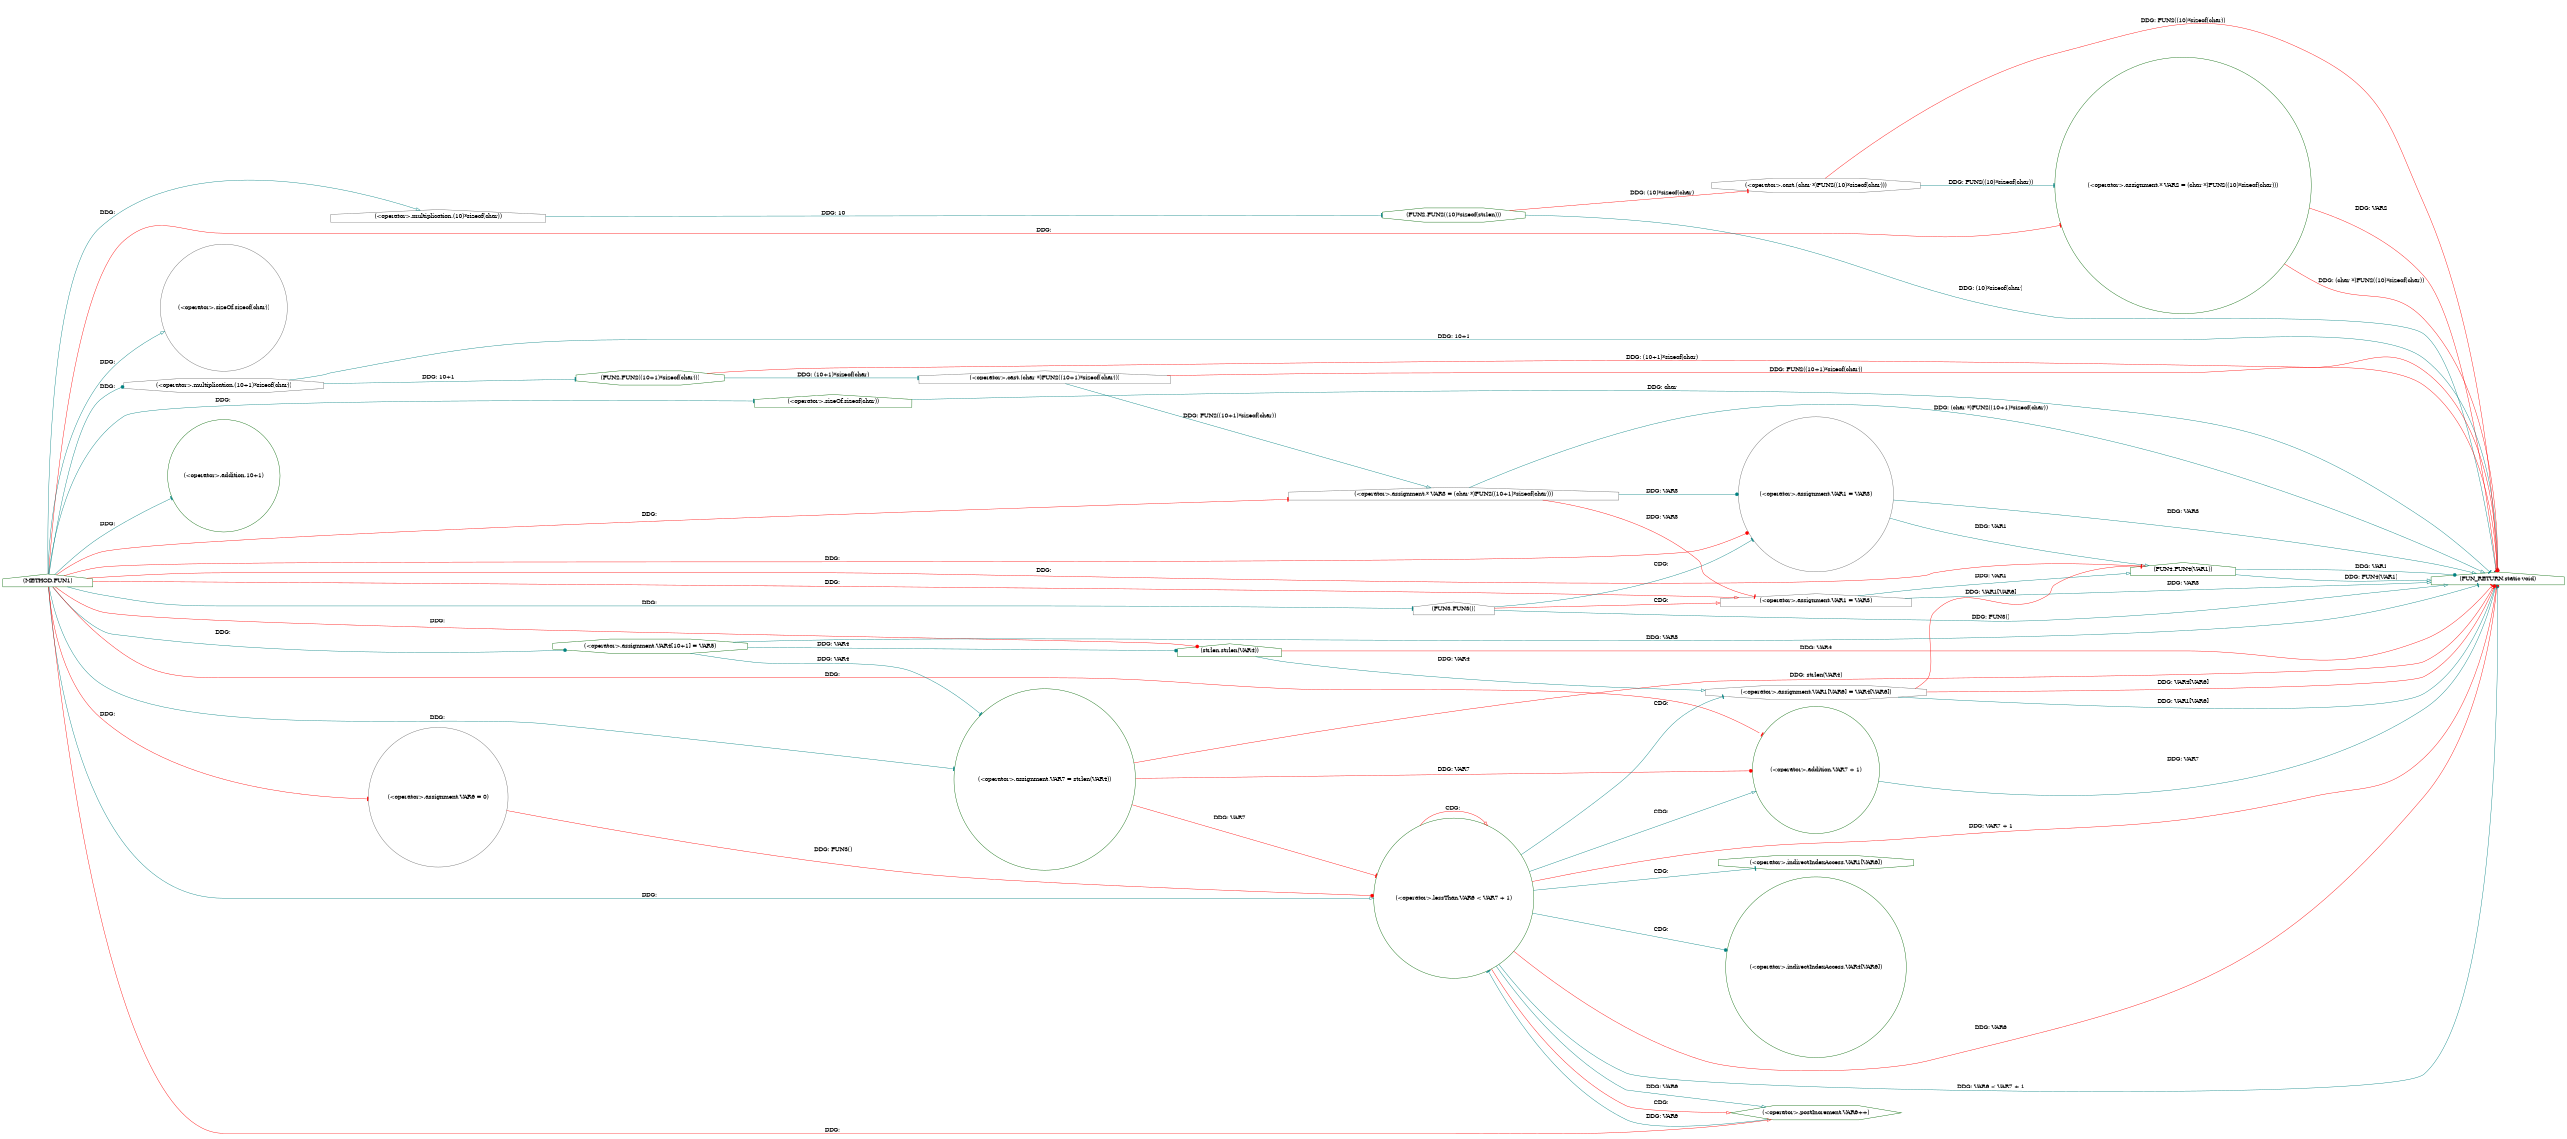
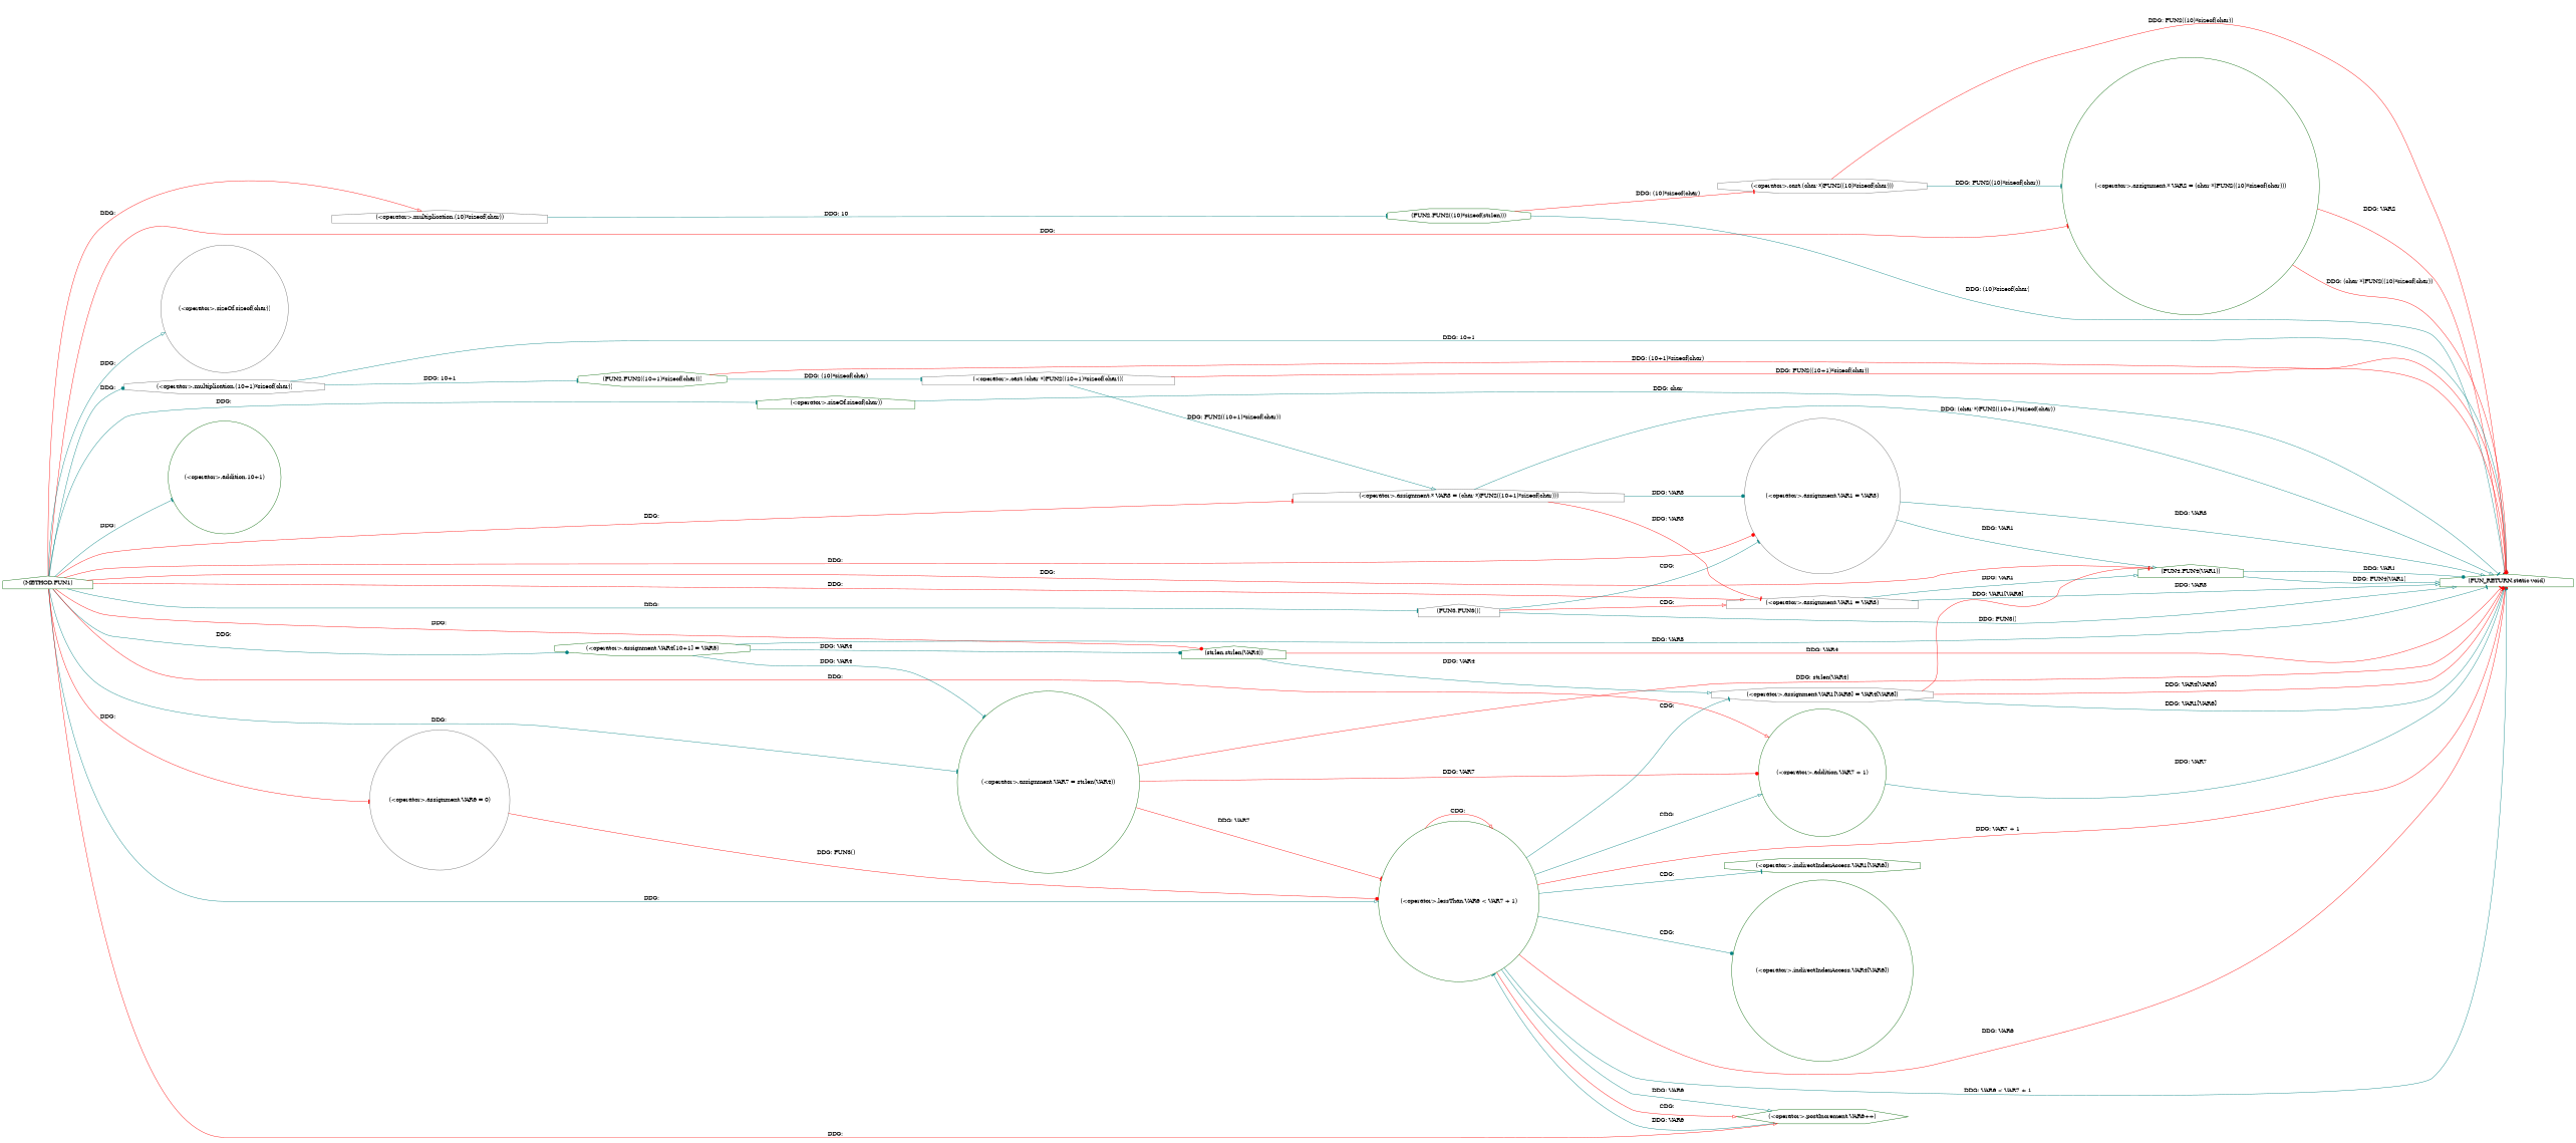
  digraph {
    rankdir=LR
    node [color=darkgreen shape=house]
    edge [arrowhead=tee color=teal]
    n1 [label="(METHOD,FUN1)"]
    n2 [label="(<operator>.assignment,* VAR2 = (char *)FUN2((10)*sizeof(char)))" shape=circle]
    n3 [color=gray40 label="(<operator>.multiplication,(10)*sizeof(char))"]
    n4 [color=gray40 label="(<operator>.sizeOf,sizeof(char))" shape=circle]
    n5 [color=gray40 label="(<operator>.assignment,* VAR3 = (char *)FUN2((10+1)*sizeof(char)))"]
    n6 [color=gray40 label="(<operator>.multiplication,(10+1)*sizeof(char))" shape=octagon]
    n7 [label="(<operator>.addition,10+1)" shape=circle]
    n8 [label="(<operator>.sizeOf,sizeof(char))"]
    n9 [color=gray40 label="(FUN3,FUN3())"]
    n10 [color=gray40 label="(<operator>.assignment,VAR1 = VAR3)" shape=circle]
    n11 [color=gray40 label="(<operator>.assignment,VAR1 = VAR3)"]
    n12 [label="(<operator>.assignment,VAR4[10+1] = VAR5)" shape=octagon]
    n13 [label="(<operator>.assignment,VAR7 = strlen(VAR4))" shape=circle]
    n14 [label="(strlen,strlen(VAR4))"]
    n15 [color=gray40 label="(<operator>.assignment,VAR6 = 0)" shape=circle]
    n16 [label="(<operator>.lessThan,VAR6 < VAR7 + 1)" shape=circle]
    n17 [label="(<operator>.addition,VAR7 + 1)" shape=circle]
    n18 [label="(<operator>.postIncrement,VAR6++)" shape=hexagon]
    n19 [label="(FUN4,FUN4(VAR1))"]
    n20 [label="(FUN_RETURN,static void)"]
    n21 [label="(FUN2,FUN2((10)*sizeof(strlen)))" shape=octagon]
    n22 [label="(FUN2,FUN2((10+1)*sizeof(char)))" shape=octagon]
    n23 [color=gray40 label="(<operator>.assignment,VAR1[VAR6] = VAR4[VAR6])" shape=octagon]
    n24 [label="(<operator>.indirectIndexAccess,VAR1[VAR6])" shape=octagon]
    n25 [label="(<operator>.indirectIndexAccess,VAR4[VAR6])" shape=circle]
    n26 [color=gray40 label="(<operator>.cast,(char *)FUN2((10)*sizeof(char)))" shape=octagon]
    n27 [color=gray40 label="(<operator>.cast,(char *)FUN2((10+1)*sizeof(char)))"]
    n1 -> n2 [color=red label="DDG: "]
-   n1 -> n3 [arrowhead=onormal label="DDG: "]
+   n1 -> n3 [arrowhead=onormal color=red label="DDG: "]
    n1 -> n4 [arrowhead=onormal label="DDG: "]
    n1 -> n5 [color=red label="DDG: "]
    n1 -> n6 [arrowhead=dot label="DDG: "]
    n1 -> n7 [label="DDG: "]
    n1 -> n8 [label="DDG: "]
    n1 -> n9 [label="DDG: "]
    n1 -> n10 [arrowhead=dot color=red label="DDG: "]
    n1 -> n11 [arrowhead=onormal color=red label="DDG: "]
    n1 -> n12 [arrowhead=dot label="DDG: "]
    n1 -> n13 [label="DDG: "]
    n1 -> n14 [arrowhead=dot color=red label="DDG: "]
    n1 -> n15 [color=red label="DDG: "]
    n1 -> n16 [arrowhead=onormal label="DDG: "]
-   n1 -> n17 [color=red label="DDG: "]
+   n1 -> n17 [arrowhead=onormal color=red label="DDG: "]
    n1 -> n18 [arrowhead=onormal color=red label="DDG: "]
    n1 -> n19 [color=red label="DDG: "]
    n2 -> n20 [color=red label="DDG: VAR2"]
    n2 -> n20 [arrowhead=dot color=red label="DDG: (char *)FUN2((10)*sizeof(char))"]
    n3 -> n21 [label="DDG: 10"]
    n5 -> n10 [arrowhead=dot label="DDG: VAR3"]
    n5 -> n11 [color=red label="DDG: VAR3"]
    n5 -> n20 [arrowhead=onormal label="DDG: (char *)FUN2((10+1)*sizeof(char))"]
    n6 -> n20 [arrowhead=dot label="DDG: 10+1"]
    n6 -> n22 [label="DDG: 10+1"]
    n8 -> n20 [label="DDG: char"]
    n9 -> n10 [label="CDG: "]
    n9 -> n11 [arrowhead=onormal color=red label="CDG: "]
    n9 -> n20 [arrowhead=onormal label="DDG: FUN3()"]
    n10 -> n19 [arrowhead=onormal label="DDG: VAR1"]
    n10 -> n20 [arrowhead=onormal label="DDG: VAR3"]
    n11 -> n19 [arrowhead=onormal label="DDG: VAR1"]
    n11 -> n20 [arrowhead=onormal label="DDG: VAR3"]
    n12 -> n13 [label="DDG: VAR4"]
    n12 -> n14 [arrowhead=dot label="DDG: VAR4"]
    n12 -> n20 [label="DDG: VAR5"]
    n13 -> n16 [color=red label="DDG: VAR7"]
    n13 -> n17 [arrowhead=dot color=red label="DDG: VAR7"]
    n13 -> n20 [arrowhead=onormal color=red label="DDG: strlen(VAR4)"]
    n14 -> n20 [color=red label="DDG: VAR4"]
    n14 -> n23 [arrowhead=onormal label="DDG: VAR4"]
    n15 -> n16 [arrowhead=dot color=red label="DDG: FUN3()"]
    n16 -> n16 [arrowhead=onormal color=red label="CDG: "]
    n16 -> n17 [arrowhead=onormal label="CDG: "]
    n16 -> n18 [arrowhead=onormal label="DDG: VAR6"]
    n16 -> n18 [arrowhead=onormal color=red label="CDG: "]
    n16 -> n20 [arrowhead=dot label="DDG: VAR6 < VAR7 + 1"]
    n16 -> n20 [color=red label="DDG: VAR7 + 1"]
    n16 -> n20 [color=red label="DDG: VAR6"]
    n16 -> n23 [label="CDG: "]
    n16 -> n24 [label="CDG: "]
    n16 -> n25 [arrowhead=dot label="CDG: "]
    n17 -> n20 [arrowhead=onormal label="DDG: VAR7"]
    n18 -> n16 [label="DDG: VAR6"]
    n19 -> n20 [arrowhead=dot label="DDG: VAR1"]
    n19 -> n20 [arrowhead=onormal label="DDG: FUN4(VAR1)"]
    n21 -> n20 [label="DDG: (10)*sizeof(char)"]
    n21 -> n26 [color=red label="DDG: (10)*sizeof(char)"]
    n22 -> n20 [arrowhead=dot color=red label="DDG: (10+1)*sizeof(char)"]
-   n22 -> n27 [label="DDG: (10+1)*sizeof(char)"]
+   n22 -> n27 [label="DDG: (10)*sizeof(char)"]
    n23 -> n19 [arrowhead=onormal color=red label="DDG: VAR1[VAR6]"]
    n23 -> n20 [label="DDG: VAR1[VAR6]"]
    n23 -> n20 [arrowhead=dot color=red label="DDG: VAR4[VAR6]"]
    n26 -> n2 [label="DDG: FUN2((10)*sizeof(char))"]
    n26 -> n20 [color=red label="DDG: FUN2((10)*sizeof(char))"]
    n27 -> n5 [arrowhead=onormal label="DDG: FUN2((10+1)*sizeof(char))"]
    n27 -> n20 [arrowhead=onormal color=red label="DDG: FUN2((10+1)*sizeof(char))"]
  }
